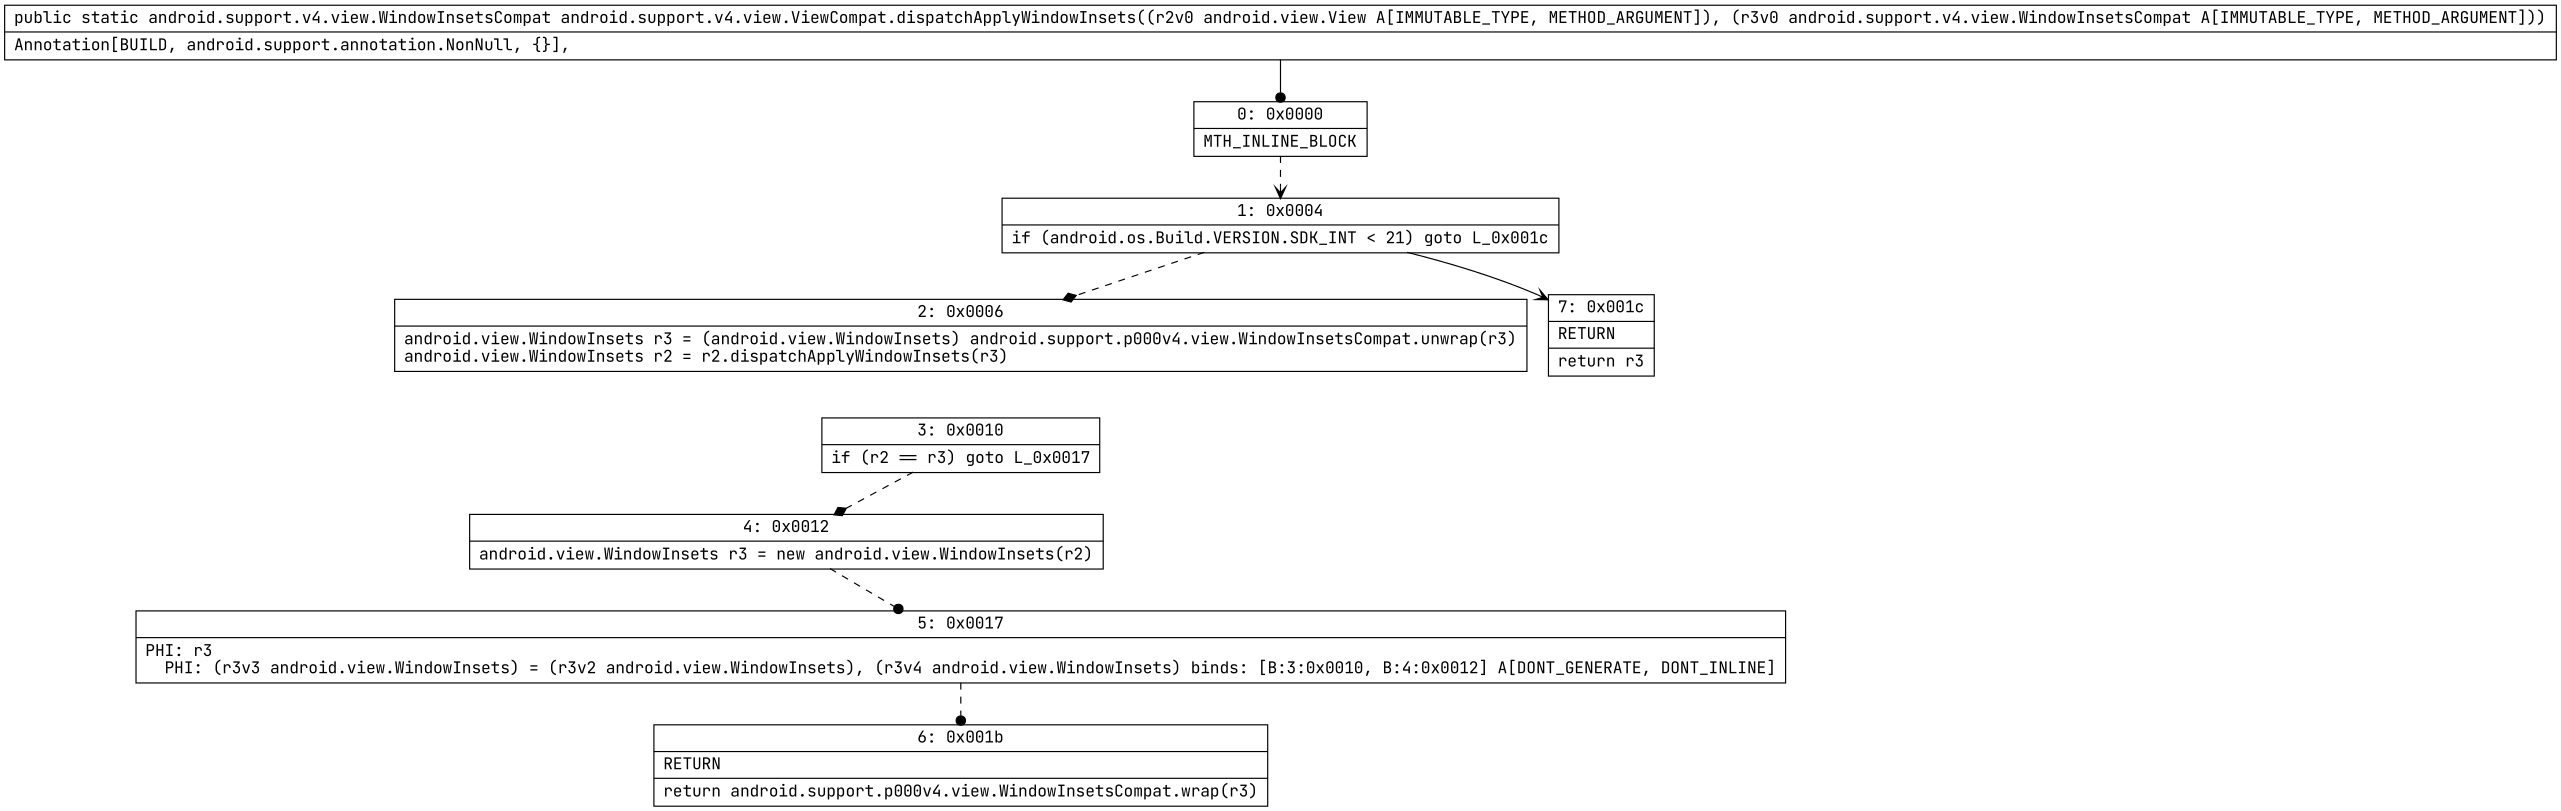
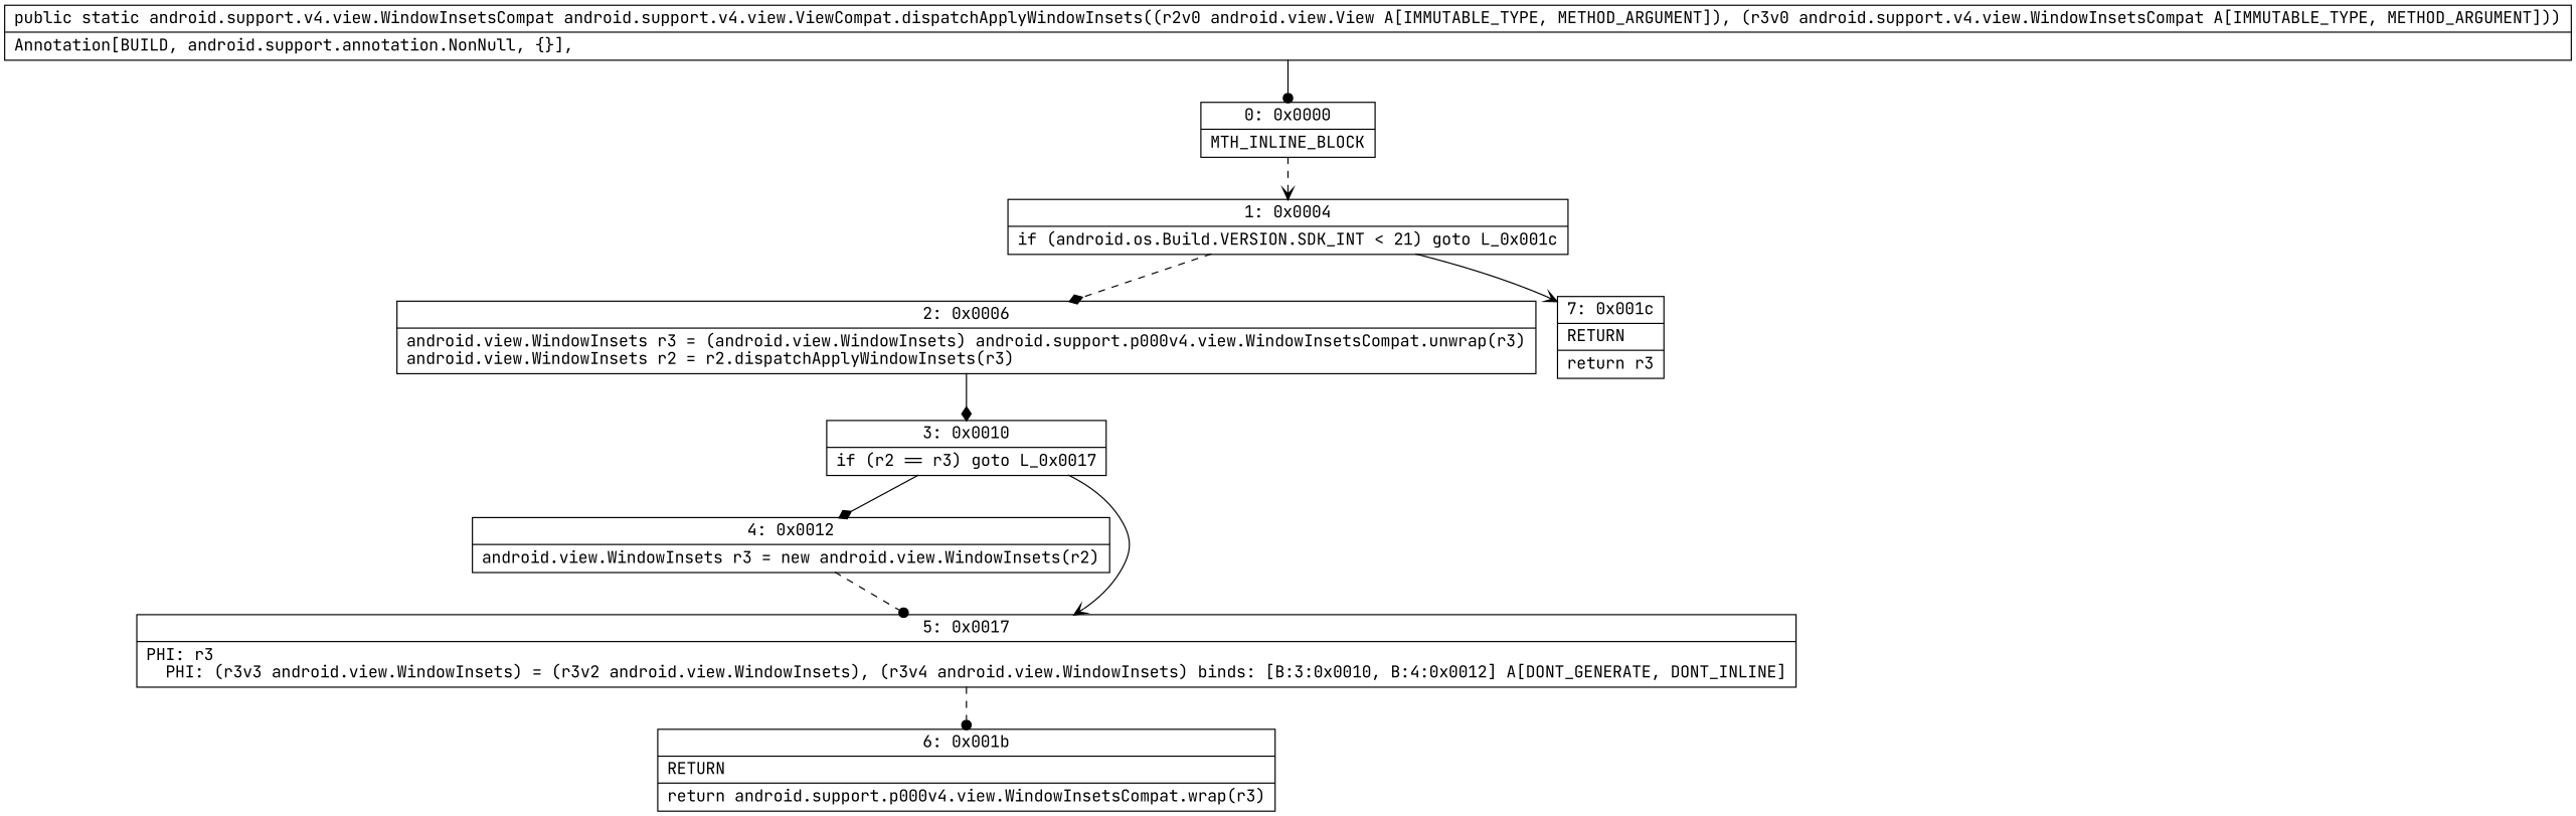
  digraph {
    fontname="JetBrains Mono"
    node [fontname="JetBrains Mono" shape=record]
    edge [arrowhead=vee fontname="JetBrains Mono" style=dashed]
    n1 [label="{0\:\ 0x0000|MTH_INLINE_BLOCK\l}"]
    n2 [label="{1\:\ 0x0004|if (android.os.Build.VERSION.SDK_INT \< 21) goto L_0x001c\l}"]
    n3 [label="{2\:\ 0x0006|android.view.WindowInsets r3 = (android.view.WindowInsets) android.support.p000v4.view.WindowInsetsCompat.unwrap(r3)\landroid.view.WindowInsets r2 = r2.dispatchApplyWindowInsets(r3)\l}"]
    n4 [label="{7\:\ 0x001c|RETURN\l|return r3\l}"]
    n5 [label="{3\:\ 0x0010|if (r2 == r3) goto L_0x0017\l}"]
    n6 [label="{4\:\ 0x0012|android.view.WindowInsets r3 = new android.view.WindowInsets(r2)\l}"]
    n7 [label="{5\:\ 0x0017|PHI: r3 \l  PHI: (r3v3 android.view.WindowInsets) = (r3v2 android.view.WindowInsets), (r3v4 android.view.WindowInsets) binds: [B:3:0x0010, B:4:0x0012] A[DONT_GENERATE, DONT_INLINE]\l}"]
    n8 [label="{6\:\ 0x001b|RETURN\l|return android.support.p000v4.view.WindowInsetsCompat.wrap(r3)\l}"]
    n9 [label="{public static android.support.v4.view.WindowInsetsCompat android.support.v4.view.ViewCompat.dispatchApplyWindowInsets((r2v0 android.view.View A[IMMUTABLE_TYPE, METHOD_ARGUMENT]), (r3v0 android.support.v4.view.WindowInsetsCompat A[IMMUTABLE_TYPE, METHOD_ARGUMENT]))  | Annotation[BUILD, android.support.annotation.NonNull, \{\}], \l}"]
    n1 -> n2
    n2 -> n3 [arrowhead=diamond]
    n2 -> n4 [style=""]
-   n5 -> n6 [arrowhead=diamond]
+   n3 -> n5 [arrowhead=diamond style=""]
+   n5 -> n6 [arrowhead=diamond style=solid]
+   n5 -> n7 [style=""]
    n6 -> n7 [arrowhead=dot]
    n7 -> n8 [arrowhead=dot]
    n9 -> n1 [arrowhead=dot style=""]
  }
